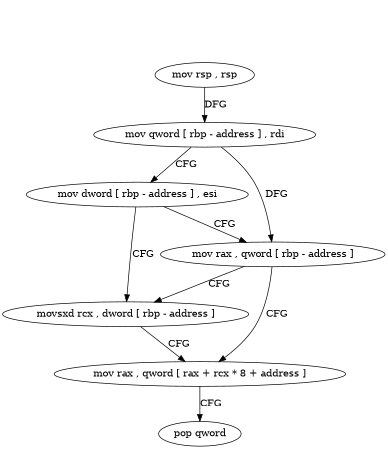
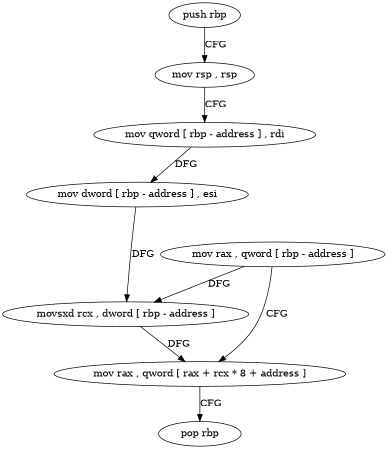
  digraph {
+   n1 [label="push rbp"]
    n2 [label="mov rsp , rsp"]
    n3 [label="mov qword [ rbp - address ] , rdi"]
    n4 [label="mov dword [ rbp - address ] , esi"]
    n5 [label="mov rax , qword [ rbp - address ]"]
    n6 [label="movsxd rcx , dword [ rbp - address ]"]
    n7 [label="mov rax , qword [ rax + rcx * 8 + address ]"]
-   n8 [label="pop qword"]
-   n2 -> n3 [label=DFG]
-   n3 -> n4 [label=CFG]
-   n3 -> n5 [label=DFG]
-   n4 -> n5 [label=CFG]
-   n4 -> n6 [label=CFG]
-   n5 -> n6 [label=CFG]
+   n8 [label="pop rbp"]
+   n1 -> n2 [label=CFG]
+   n2 -> n3 [label=CFG]
+   n3 -> n4 [label=DFG]
+   n4 -> n6 [label=DFG]
+   n5 -> n6 [label=DFG]
    n5 -> n7 [label=CFG]
-   n6 -> n7 [label=CFG]
+   n6 -> n7 [label=DFG]
    n7 -> n8 [label=CFG]
  }
